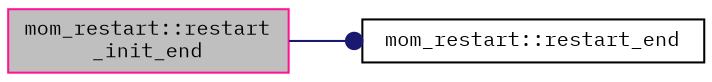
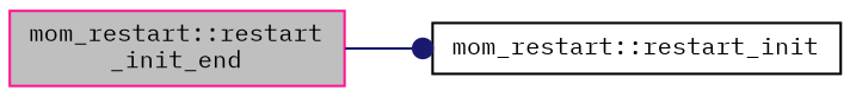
  digraph {
    rankdir=LR
    fontname="IBM Plex Mono"
    node [fontname="IBM Plex Mono" fontsize=10 shape=record style=filled]
    n1 [color=deeppink fillcolor=grey75 fontcolor=black height=0.2 label="mom_restart::restart\l_init_end" width=0.4]
-   n2 [color=black fillcolor=white height=0.2 label="mom_restart::restart_end" width=0.4]
+   n2 [color=black fillcolor=white height=0.2 label="mom_restart::restart_init" width=0.4]
    n1 -> n2 [color=midnightblue fontname="IBM Plex Mono" fontsize=10 labelfontname=Helvetica labelfontsize=10 style=solid arrowhead=dot]
  }
